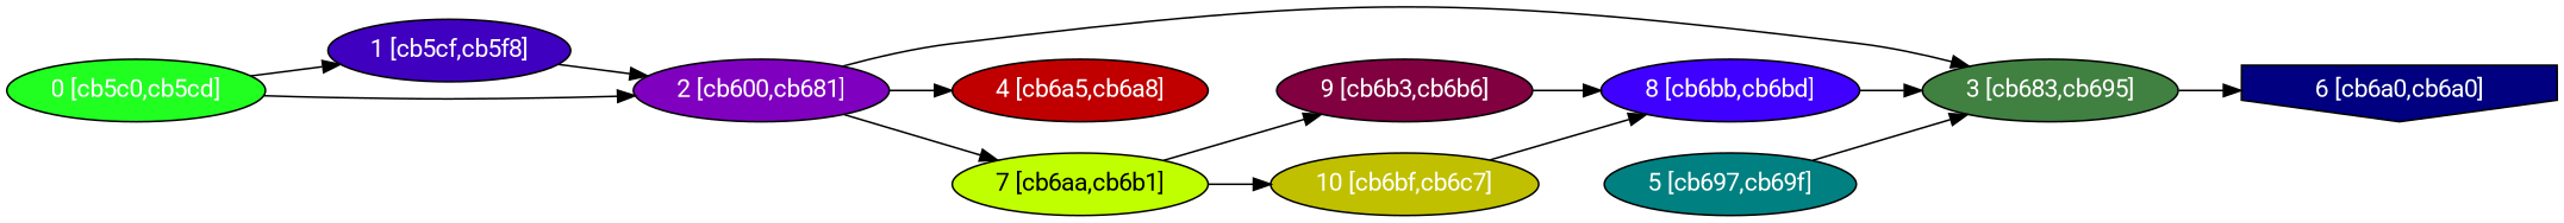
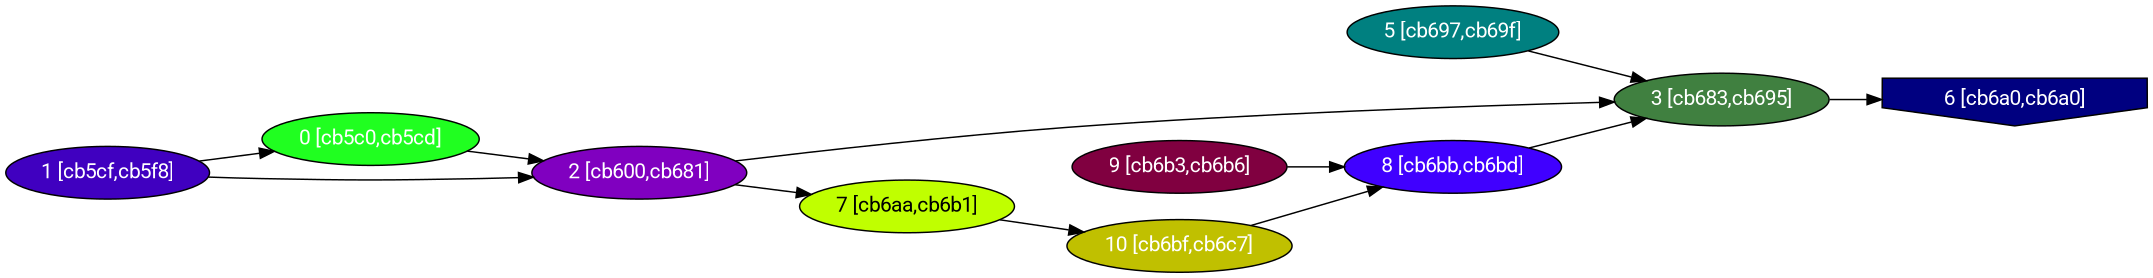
  digraph {
    fontname=Roboto
    rankdir=LR
    node [fontcolor="#ffffff" fontname=Roboto shape=oval style=filled]
    edge [fontname=Roboto]
    n1 [fillcolor="#20FF20" label="0 [cb5c0,cb5cd]"]
    n2 [fillcolor="#4000C0" label="1 [cb5cf,cb5f8]"]
    n3 [fillcolor="#8000C0" label="2 [cb600,cb681]"]
    n4 [fillcolor="#408040" label="3 [cb683,cb695]"]
-   n5 [fillcolor="#C00000" label="4 [cb6a5,cb6a8]"]
    n6 [fillcolor="#C0FF00" fontcolor="#000000" label="7 [cb6aa,cb6b1]"]
    n7 [fillcolor="#000080" label="6 [cb6a0,cb6a0]" shape=invhouse]
    n8 [fillcolor="#008080" label="5 [cb697,cb69f]"]
    n9 [fillcolor="#800040" label="9 [cb6b3,cb6b6]"]
    n10 [fillcolor="#C0C000" label="10 [cb6bf,cb6c7]"]
    n11 [fillcolor="#4000FF" label="8 [cb6bb,cb6bd]"]
-   n1 -> n2
+   n2 -> n1
    n1 -> n3
    n2 -> n3
    n3 -> n4
-   n3 -> n5
    n3 -> n6
    n4 -> n7
-   n6 -> n9
    n6 -> n10
    n8 -> n4
    n9 -> n11
    n10 -> n11
    n11 -> n4
  }
